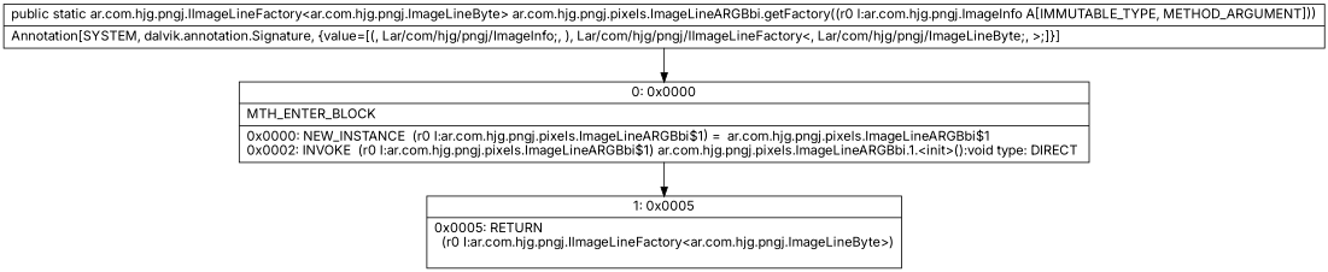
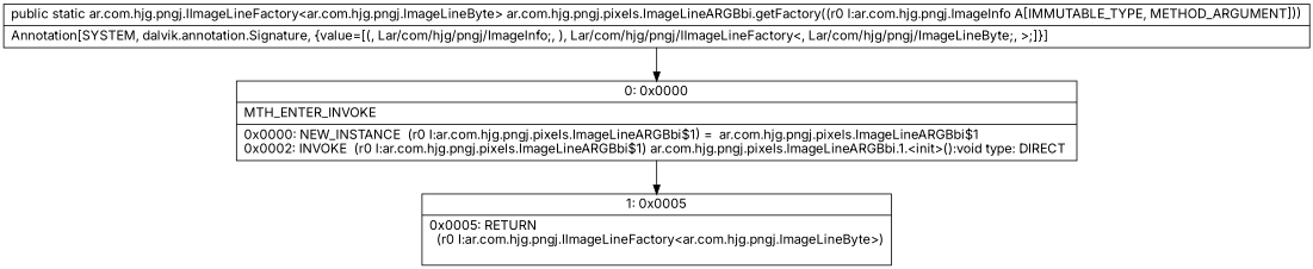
  digraph {
    fontname=Inter
    node [shape=record fontname=Inter]
    edge [fontname=Inter]
-   n1 [label="{0\:\ 0x0000|MTH_ENTER_BLOCK\l|0x0000: NEW_INSTANCE  (r0 I:ar.com.hjg.pngj.pixels.ImageLineARGBbi$1) =  ar.com.hjg.pngj.pixels.ImageLineARGBbi$1 \l0x0002: INVOKE  (r0 I:ar.com.hjg.pngj.pixels.ImageLineARGBbi$1) ar.com.hjg.pngj.pixels.ImageLineARGBbi.1.\<init\>():void type: DIRECT \l}"]
+   n1 [label="{0\:\ 0x0000|MTH_ENTER_INVOKE\l|0x0000: NEW_INSTANCE  (r0 I:ar.com.hjg.pngj.pixels.ImageLineARGBbi$1) =  ar.com.hjg.pngj.pixels.ImageLineARGBbi$1 \l0x0002: INVOKE  (r0 I:ar.com.hjg.pngj.pixels.ImageLineARGBbi$1) ar.com.hjg.pngj.pixels.ImageLineARGBbi.1.\<init\>():void type: DIRECT \l}"]
    n2 [label="{1\:\ 0x0005|0x0005: RETURN  \l  (r0 I:ar.com.hjg.pngj.IImageLineFactory\<ar.com.hjg.pngj.ImageLineByte\>)\l \l}"]
    n3 [label="{public static ar.com.hjg.pngj.IImageLineFactory\<ar.com.hjg.pngj.ImageLineByte\> ar.com.hjg.pngj.pixels.ImageLineARGBbi.getFactory((r0 I:ar.com.hjg.pngj.ImageInfo A[IMMUTABLE_TYPE, METHOD_ARGUMENT]))  | Annotation[SYSTEM, dalvik.annotation.Signature, \{value=[(, Lar\/com\/hjg\/pngj\/ImageInfo;, ), Lar\/com\/hjg\/pngj\/IImageLineFactory\<, Lar\/com\/hjg\/pngj\/ImageLineByte;, \>;]\}]\l}"]
    n1 -> n2
    n3 -> n1
  }
